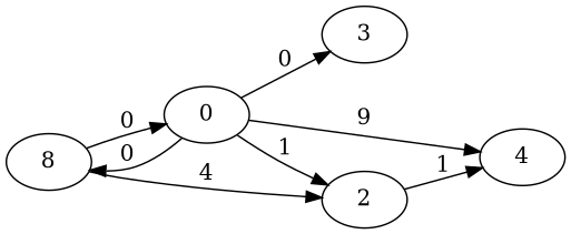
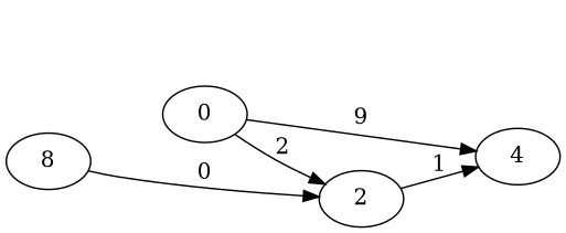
  digraph {
    rankdir=LR
    n1 [label=8]
    0
    2
-   3
    4
-   n1 -> 0 [label=0]
-   n1 -> 2 [label=4]
-   0 -> n1 [label=0]
-   0 -> 2 [label=1]
-   0 -> 3 [label=0]
+   n1 -> 2 [label=0]
+   0 -> 2 [label=2]
    0 -> 4 [label=9]
    2 -> 4 [label=1]
  }
